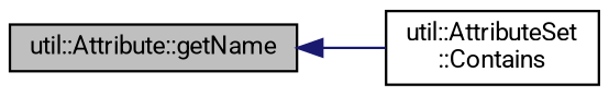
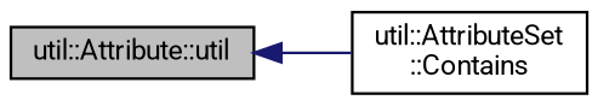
  digraph {
    rankdir=LR
    fontname=Roboto
    node [color=black fontname=Roboto fontsize=10 shape=record]
-   n1 [fillcolor=grey75 fontcolor=black height=0.2 label="util::Attribute::getName" style=filled width=0.4]
+   n1 [fillcolor=grey75 fontcolor=black height=0.2 label="util::Attribute::util" style=filled width=0.4]
    n2 [height=0.2 label="util::AttributeSet\l::Contains" width=0.4]
    n1 -> n2 [color=midnightblue dir=back fontname=Roboto fontsize=10 labelfontname=Helvetica labelfontsize=10 style=solid]
  }
